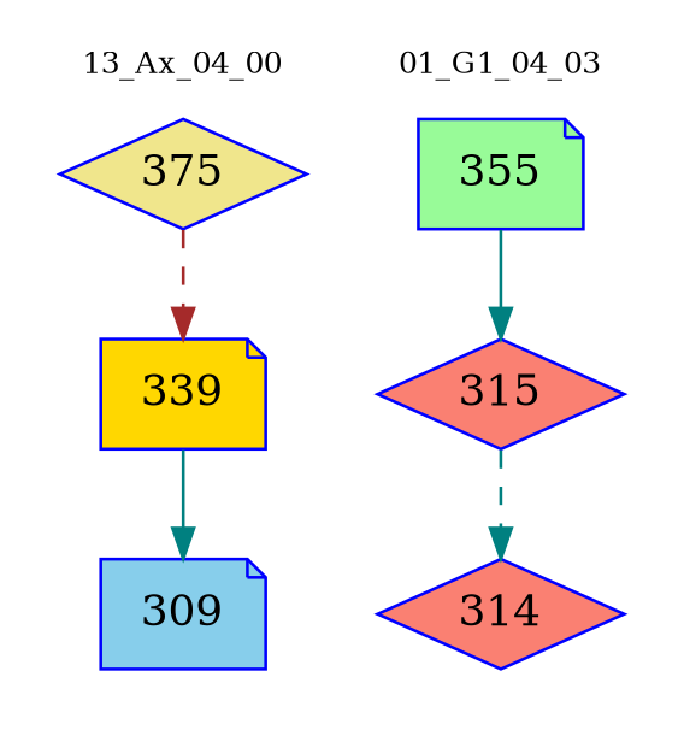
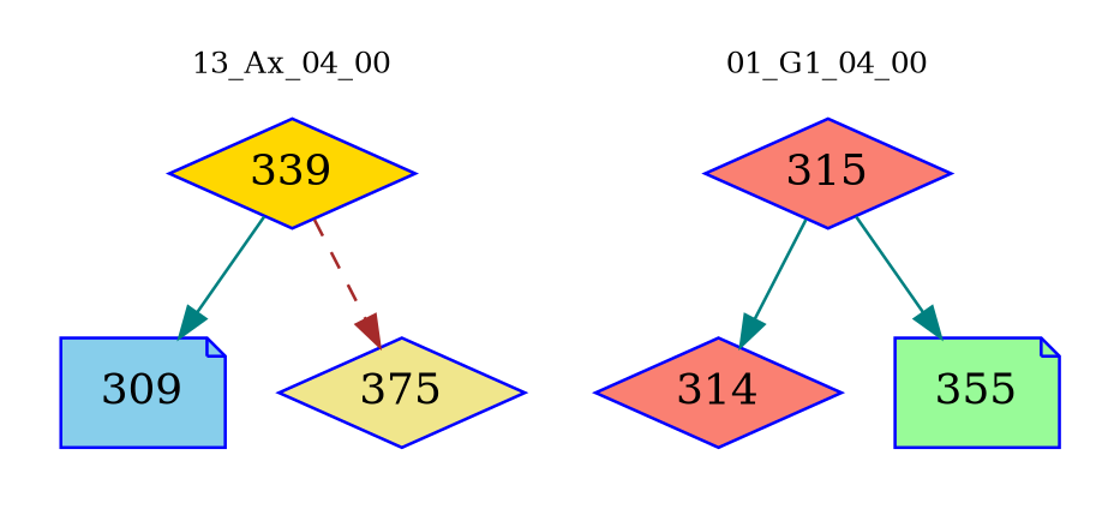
  digraph {
    node [color=blue fillcolor=salmon shape=diamond style=filled]
    edge [color=teal style=solid]
-   n1 [fillcolor=gold label=339 shape=note]
+   n1 [fillcolor=gold label=339]
    n2 [fillcolor=skyblue label=309 shape=note]
    n3 [fillcolor=khaki label=375]
    n4 [label=315]
    n5 [label=314]
    n6 [fillcolor=palegreen label=355 shape=note]
    subgraph cluster_1 {
      color=white
      fontsize=10
      label="13_Ax_04_00"
      n1
      n2
      n3
    }
    subgraph cluster_2 {
      color=white
      fontsize=10
-     label="01_G1_04_03"
+     label="01_G1_04_00"
      n4
      n5
      n6
    }
    n1 -> n2
-   n3 -> n1 [color=brown style=dashed]
-   n4 -> n5 [style=dashed]
-   n6 -> n4
+   n1 -> n3 [color=brown style=dashed]
+   n4 -> n5
+   n4 -> n6
  }
